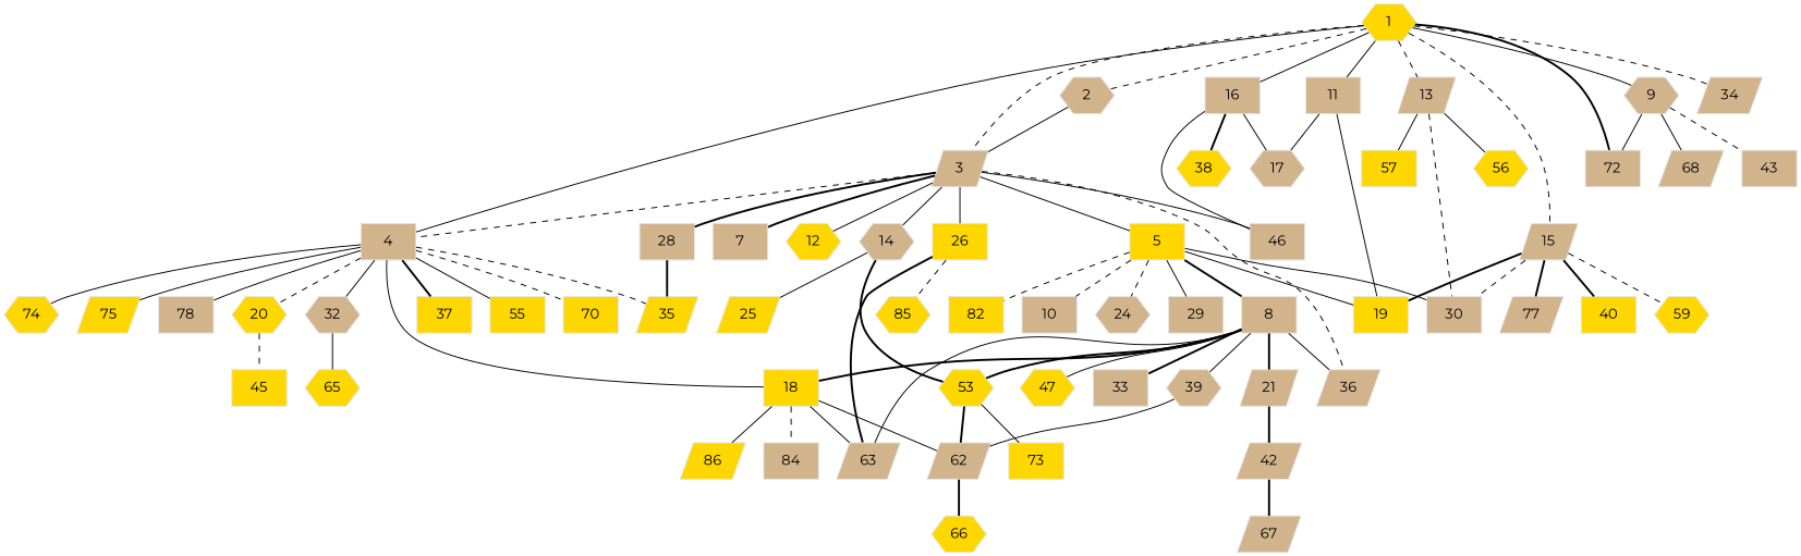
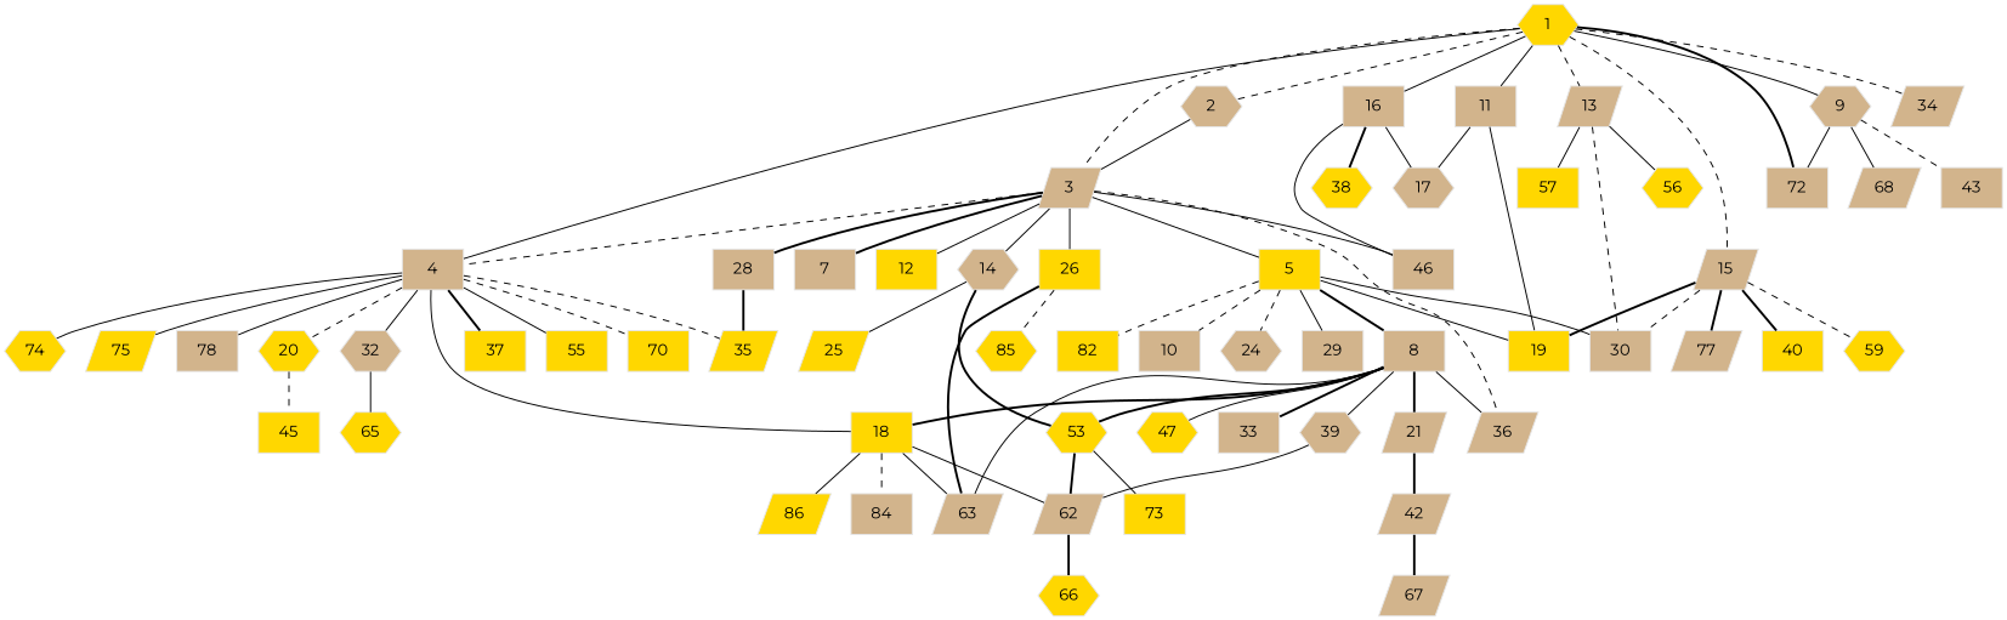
  graph {
    fontname=Montserrat
    node [color=gray90 fillcolor=tan fontname=Montserrat shape=box style=filled]
    edge [fontname=Montserrat style=solid]
    1 [fillcolor=gold shape=hexagon super="+52"]
    2 [shape=hexagon]
    3 [shape=parallelogram super="+49"]
    4 [super="+6"]
    9 [shape=hexagon super="+61"]
    11
    13 [shape=parallelogram super="+48"]
    15 [shape=parallelogram super="+22"]
    16 [super="+54"]
    34 [shape=parallelogram super="+41"]
    72
    5 [fillcolor=gold super="+51"]
    7
-   12 [fillcolor=gold shape=hexagon super="+23"]
+   12 [fillcolor=gold super="+23"]
    14 [shape=hexagon super="+81"]
    26 [fillcolor=gold super="+80"]
    28
    36 [shape=parallelogram super="+44"]
    46 [super="+79"]
    18 [fillcolor=gold super="+64"]
    20 [fillcolor=gold shape=hexagon super="+27"]
    32 [shape=hexagon super="+60"]
    35 [fillcolor=gold shape=parallelogram]
    37 [fillcolor=gold]
    55 [fillcolor=gold]
    70 [fillcolor=gold]
    74 [fillcolor=gold shape=hexagon]
    75 [fillcolor=gold shape=parallelogram]
    78
    43
    68 [shape=parallelogram]
    19 [fillcolor=gold super="+31"]
    17 [shape=hexagon super="+58"]
    30 [super="+83"]
    56 [fillcolor=gold shape=hexagon]
    57 [fillcolor=gold]
    40 [fillcolor=gold]
    59 [fillcolor=gold shape=hexagon]
    77 [shape=parallelogram]
    38 [fillcolor=gold shape=hexagon]
    8 [super="+50"]
    10
    24 [shape=hexagon]
    29
    82 [fillcolor=gold]
    53 [fillcolor=gold shape=hexagon super="+69"]
    25 [fillcolor=gold shape=parallelogram]
    63 [shape=parallelogram]
    85 [fillcolor=gold shape=hexagon]
    62 [shape=parallelogram]
    84
    86 [fillcolor=gold shape=parallelogram]
    45 [fillcolor=gold]
    65 [fillcolor=gold shape=hexagon]
    21 [shape=parallelogram]
    33
    39 [shape=hexagon]
    47 [fillcolor=gold shape=hexagon]
    42 [shape=parallelogram super="+71"]
    73 [fillcolor=gold]
    66 [fillcolor=gold shape=hexagon super="+76"]
    67 [shape=parallelogram]
    1 -- 2 [style=dashed]
    1 -- 3 [style=dashed]
    1 -- 4
    1 -- 9
    1 -- 11
    1 -- 13 [style=dashed]
    1 -- 15 [style=dashed]
    1 -- 16
    1 -- 34 [style=dashed]
    1 -- 72 [style=bold]
    2 -- 3
    3 -- 4 [style=dashed]
    3 -- 5
    3 -- 7 [style=bold]
    3 -- 12
    3 -- 14
    3 -- 26
    3 -- 28 [style=bold]
    3 -- 36 [style=dashed]
    3 -- 46
    4 -- 18
    4 -- 20 [style=dashed weight=2]
    4 -- 32
    4 -- 35 [style=dashed]
    4 -- 37 [style=bold]
    4 -- 55
    4 -- 70 [style=dashed]
    4 -- 74
    4 -- 75
    4 -- 78
    9 -- 72
    9 -- 43 [style=dashed]
    9 -- 68
    11 -- 19
    11 -- 17
    13 -- 30 [style=dashed]
    13 -- 56
    13 -- 57
    15 -- 19 [style=bold]
    15 -- 30 [style=dashed]
    15 -- 40 [style=bold]
    15 -- 59 [style=dashed]
    15 -- 77 [style=bold]
    16 -- 46
    16 -- 17
    16 -- 38 [style=bold]
    5 -- 19
    5 -- 30
    5 -- 8 [style=bold]
    5 -- 10 [style=dashed]
    5 -- 24 [style=dashed]
    5 -- 29
    5 -- 82 [style=dashed]
    14 -- 53 [style=bold]
    14 -- 25
    26 -- 63 [style=bold]
    26 -- 85 [style=dashed]
    28 -- 35 [style=bold]
    18 -- 63
    18 -- 62
    18 -- 84 [style=dashed]
    18 -- 86
    20 -- 45 [style=dashed]
    32 -- 65
    8 -- 36
    8 -- 18 [style=bold weight=2]
    8 -- 53 [style=bold]
    8 -- 63
    8 -- 21 [style=bold]
    8 -- 33 [style=bold]
    8 -- 39
    8 -- 47
    53 -- 62 [style=bold]
    53 -- 73
    62 -- 66 [style=bold]
    21 -- 42 [style=bold]
    39 -- 62
    42 -- 67 [style=bold]
  }
